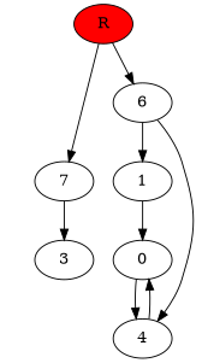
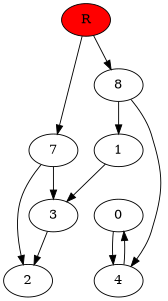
  digraph {
    1
    3
+   2
    7
    n5 [label=0]
    4
-   8 [label=6]
+   8
    R [fillcolor="#ff0000" style=filled]
-   1 -> n5
+   1 -> 3
+   3 -> 2
    7 -> 3
+   7 -> 2
    n5 -> 4
    4 -> n5
    8 -> 1
    8 -> 4
    R -> 7
    R -> 8
  }
